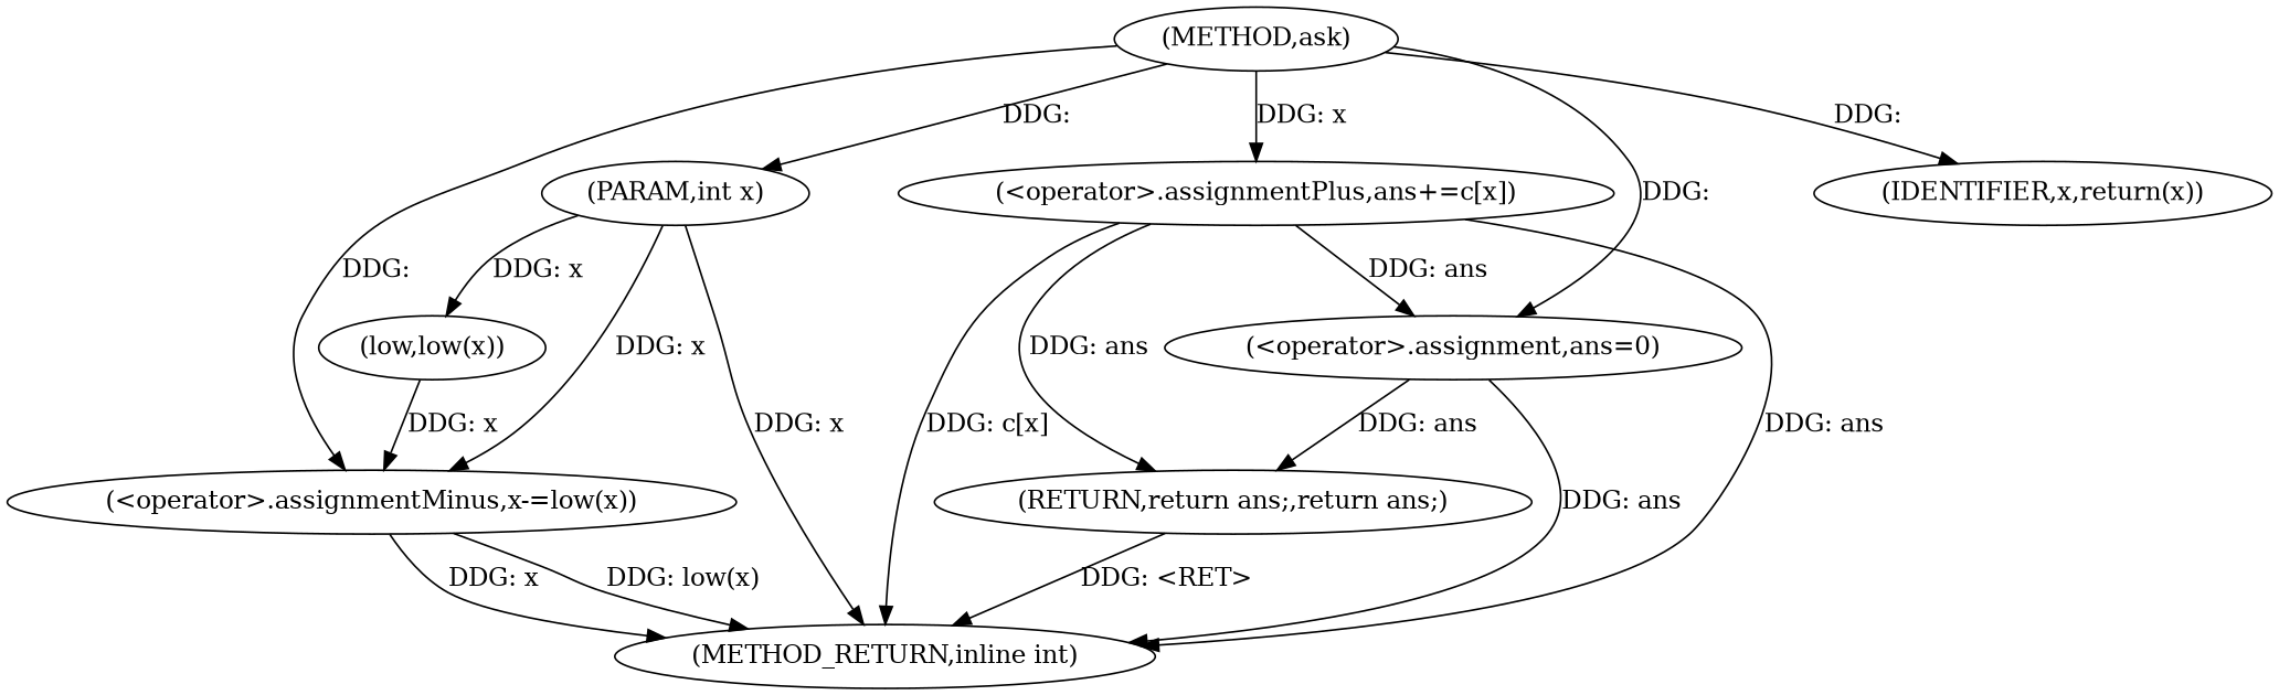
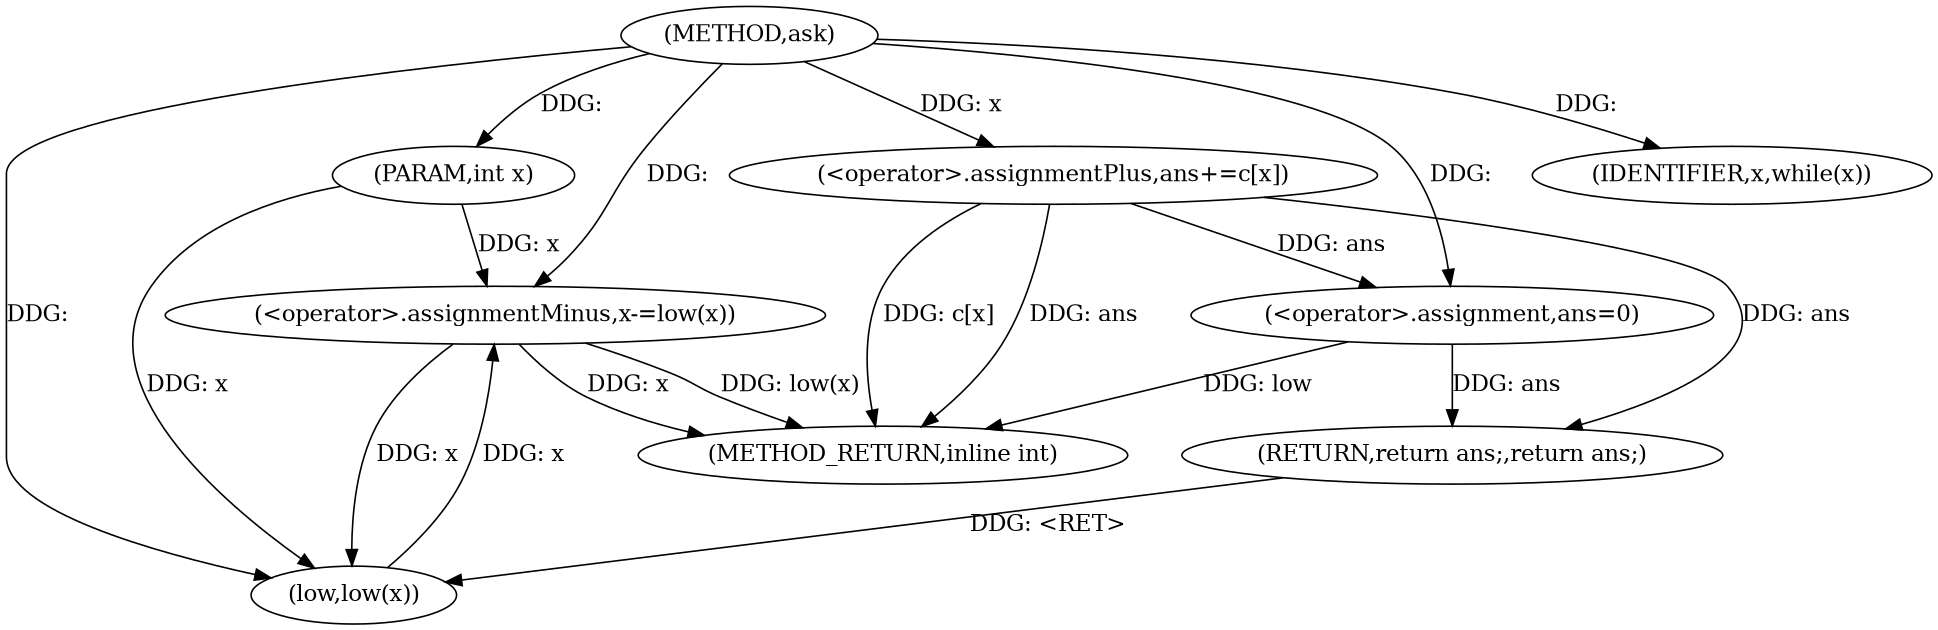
  digraph {
    n1 [label="(METHOD,ask)"]
    n2 [label="(PARAM,int x)"]
    n3 [label="(<operator>.assignment,ans=0)"]
-   n4 [label="(IDENTIFIER,x,return(x))"]
+   n4 [label="(IDENTIFIER,x,while(x))"]
    n5 [label="(<operator>.assignmentPlus,ans+=c[x])"]
    n6 [label="(<operator>.assignmentMinus,x-=low(x))"]
    n7 [label="(low,low(x))"]
    n8 [label="(METHOD_RETURN,inline int)"]
    n9 [label="(RETURN,return ans;,return ans;)"]
    n1 -> n2 [label="DDG: "]
    n1 -> n3 [label="DDG: "]
    n1 -> n4 [label="DDG: "]
    n1 -> n5 [label="DDG: x"]
    n1 -> n6 [label="DDG: "]
+   n1 -> n7 [label="DDG: "]
    n2 -> n6 [label="DDG: x"]
    n2 -> n7 [label="DDG: x"]
-   n2 -> n8 [label="DDG: x"]
-   n3 -> n8 [label="DDG: ans"]
+   n3 -> n8 [label="DDG: low"]
    n3 -> n9 [label="DDG: ans"]
    n5 -> n3 [label="DDG: ans"]
    n5 -> n8 [label="DDG: ans"]
    n5 -> n8 [label="DDG: c[x]"]
    n5 -> n9 [label="DDG: ans"]
+   n6 -> n7 [label="DDG: x"]
    n6 -> n8 [label="DDG: x"]
    n6 -> n8 [label="DDG: low(x)"]
    n7 -> n6 [label="DDG: x"]
-   n9 -> n8 [label="DDG: <RET>"]
+   n9 -> n7 [label="DDG: <RET>"]
  }
